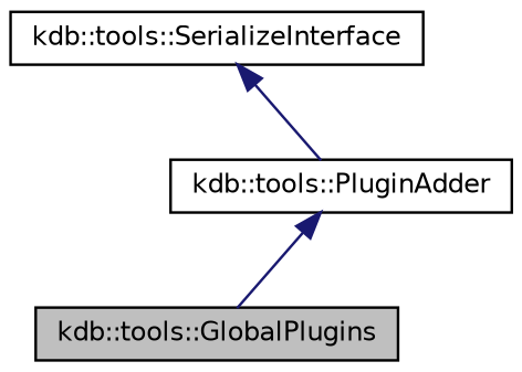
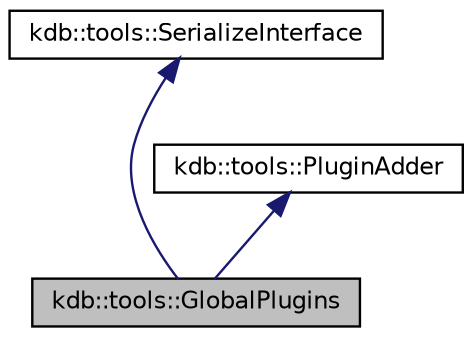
  digraph {
    node [color=black fillcolor=white fontname=Helvetica fontsize=10 shape=record style=filled]
    edge [color=midnightblue dir=back fontname=Helvetica fontsize=10 labelfontname=Helvetica labelfontsize=10 style=solid]
    n1 [fillcolor=grey75 fontcolor=black height=0.2 label="kdb::tools::GlobalPlugins" width=0.4]
    n2 [height=0.2 label="kdb::tools::PluginAdder" width=0.4]
    n3 [height=0.2 label="kdb::tools::SerializeInterface" width=0.4]
    n2 -> n1
-   n3 -> n2
+   n3 -> n1
  }
